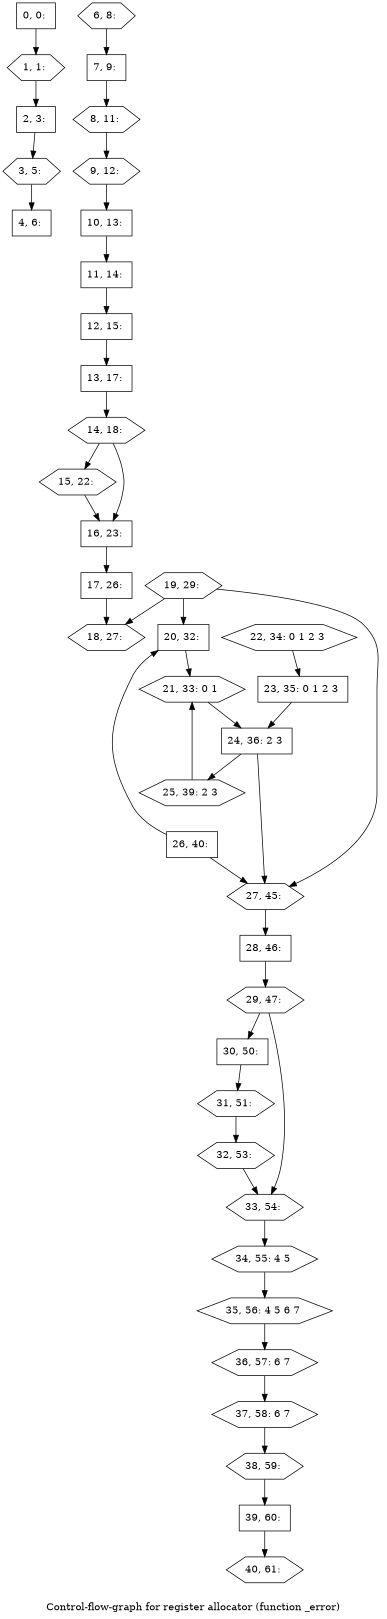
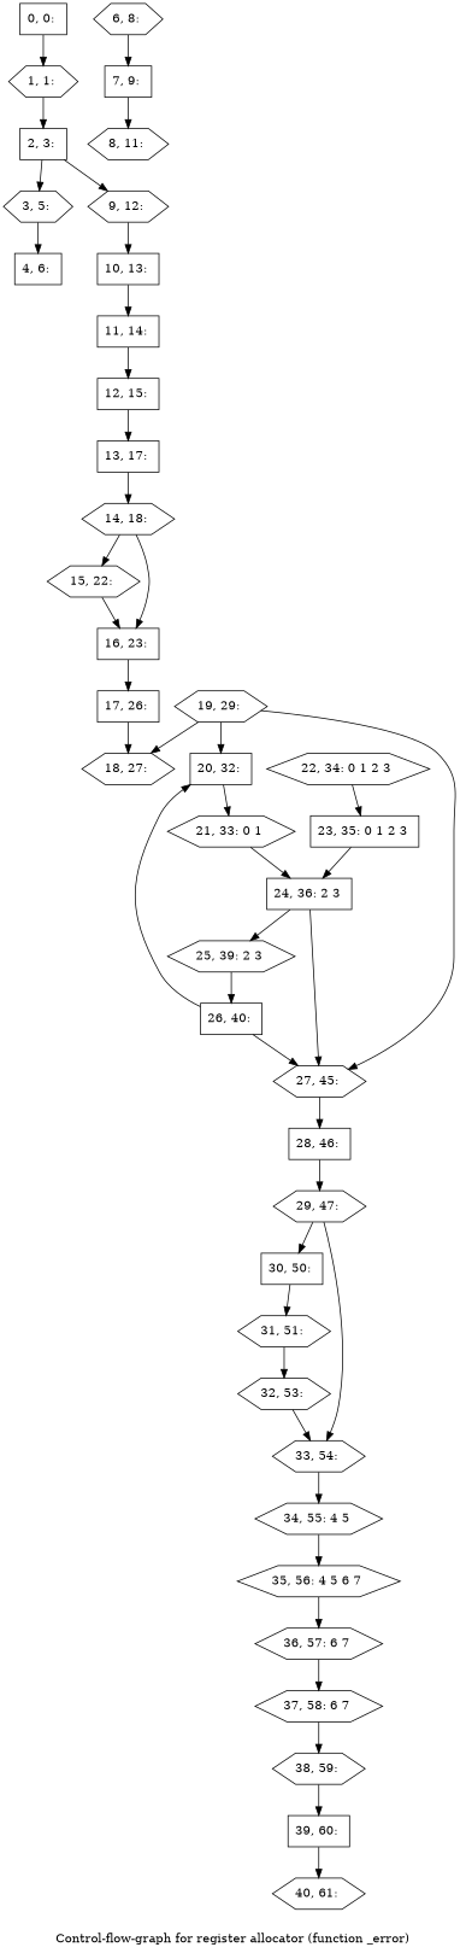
  digraph {
    label="Control-flow-graph for register allocator (function _error)"
    node [shape=hexagon]
    n1 [label="0, 0: " shape=box]
    n2 [label="1, 1: "]
    n3 [label="2, 3: " shape=box]
    n4 [label="3, 5: "]
    n5 [label="4, 6: " shape=box]
    n6 [label="6, 8: "]
    n7 [label="7, 9: " shape=box]
    n8 [label="8, 11: "]
    n9 [label="9, 12: "]
    n10 [label="10, 13: " shape=box]
    n11 [label="11, 14: " shape=box]
    n12 [label="12, 15: " shape=box]
    n13 [label="13, 17: " shape=box]
    n14 [label="14, 18: "]
    n15 [label="15, 22: "]
    n16 [label="16, 23: " shape=box]
    n17 [label="17, 26: " shape=box]
    n18 [label="18, 27: "]
    n19 [label="19, 29: "]
    n20 [label="20, 32: " shape=box]
    n21 [label="27, 45: "]
    n22 [label="21, 33: 0 1 "]
    n23 [label="28, 46: " shape=box]
    n24 [label="24, 36: 2 3 " shape=box]
    n25 [label="22, 34: 0 1 2 3 "]
    n26 [label="23, 35: 0 1 2 3 " shape=box]
    n27 [label="25, 39: 2 3 "]
    n28 [label="26, 40: " shape=box]
    n29 [label="29, 47: "]
    n30 [label="30, 50: " shape=box]
    n31 [label="33, 54: "]
    n32 [label="31, 51: "]
    n33 [label="34, 55: 4 5 "]
    n34 [label="32, 53: "]
    n35 [label="35, 56: 4 5 6 7 "]
    n36 [label="36, 57: 6 7 "]
    n37 [label="37, 58: 6 7 "]
    n38 [label="38, 59: "]
    n39 [label="39, 60: " shape=box]
    n40 [label="40, 61: "]
    n1 -> n2
    n2 -> n3
    n3 -> n4
    n4 -> n5
    n6 -> n7
    n7 -> n8
-   n8 -> n9
+   n3 -> n9
    n9 -> n10
    n10 -> n11
    n11 -> n12
    n12 -> n13
    n13 -> n14
    n14 -> n15
    n14 -> n16
    n15 -> n16
    n16 -> n17
    n17 -> n18
    n19 -> n18
    n19 -> n20
    n19 -> n21
    n20 -> n22
    n21 -> n23
    n22 -> n24
    n23 -> n29
    n24 -> n21
    n24 -> n27
    n25 -> n26
    n26 -> n24
-   n27 -> n22
+   n27 -> n28
    n28 -> n20
    n28 -> n21
    n29 -> n30
    n29 -> n31
    n30 -> n32
    n31 -> n33
    n32 -> n34
    n33 -> n35
    n34 -> n31
    n35 -> n36
    n36 -> n37
    n37 -> n38
    n38 -> n39
    n39 -> n40
  }
